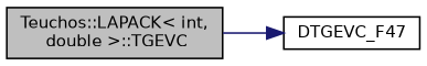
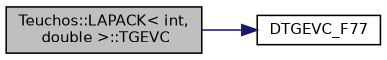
  digraph {
    rankdir=LR
    node [color=black fontname=Helvetica fontsize=10 shape=record style=filled]
    n1 [fillcolor=grey75 fontcolor=black height=0.2 label="Teuchos::LAPACK\< int,\l double \>::TGEVC" width=0.4]
-   n2 [fillcolor=white height=0.2 label=DTGEVC_F47 width=0.4]
+   n2 [fillcolor=white height=0.2 label=DTGEVC_F77 width=0.4]
    n1 -> n2 [color=midnightblue fontname=Helvetica fontsize=10 labelfontname=Helvetica labelfontsize=10 style=solid]
  }
